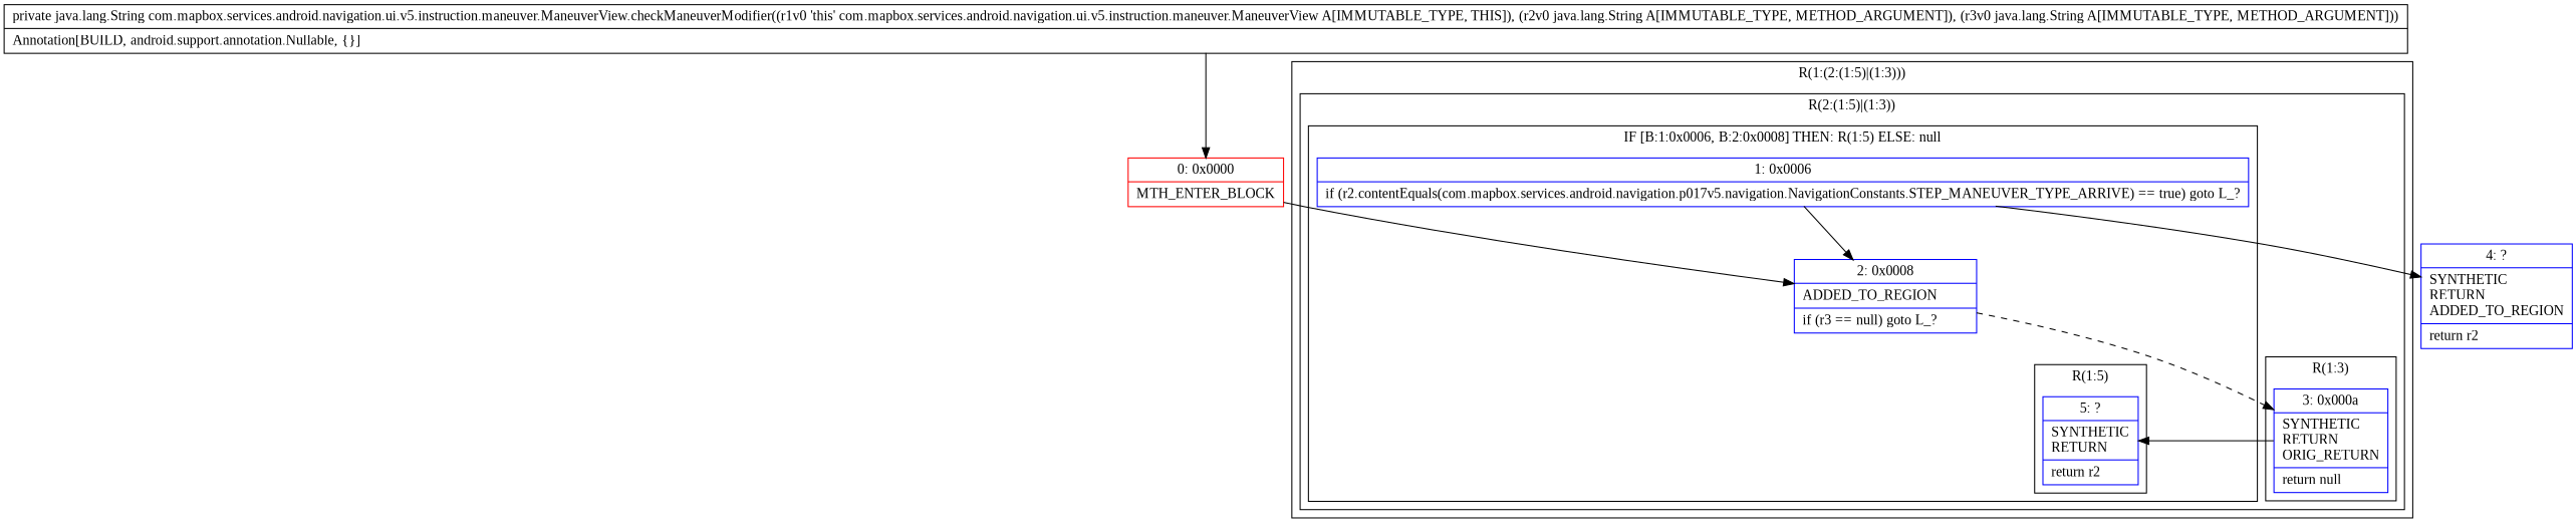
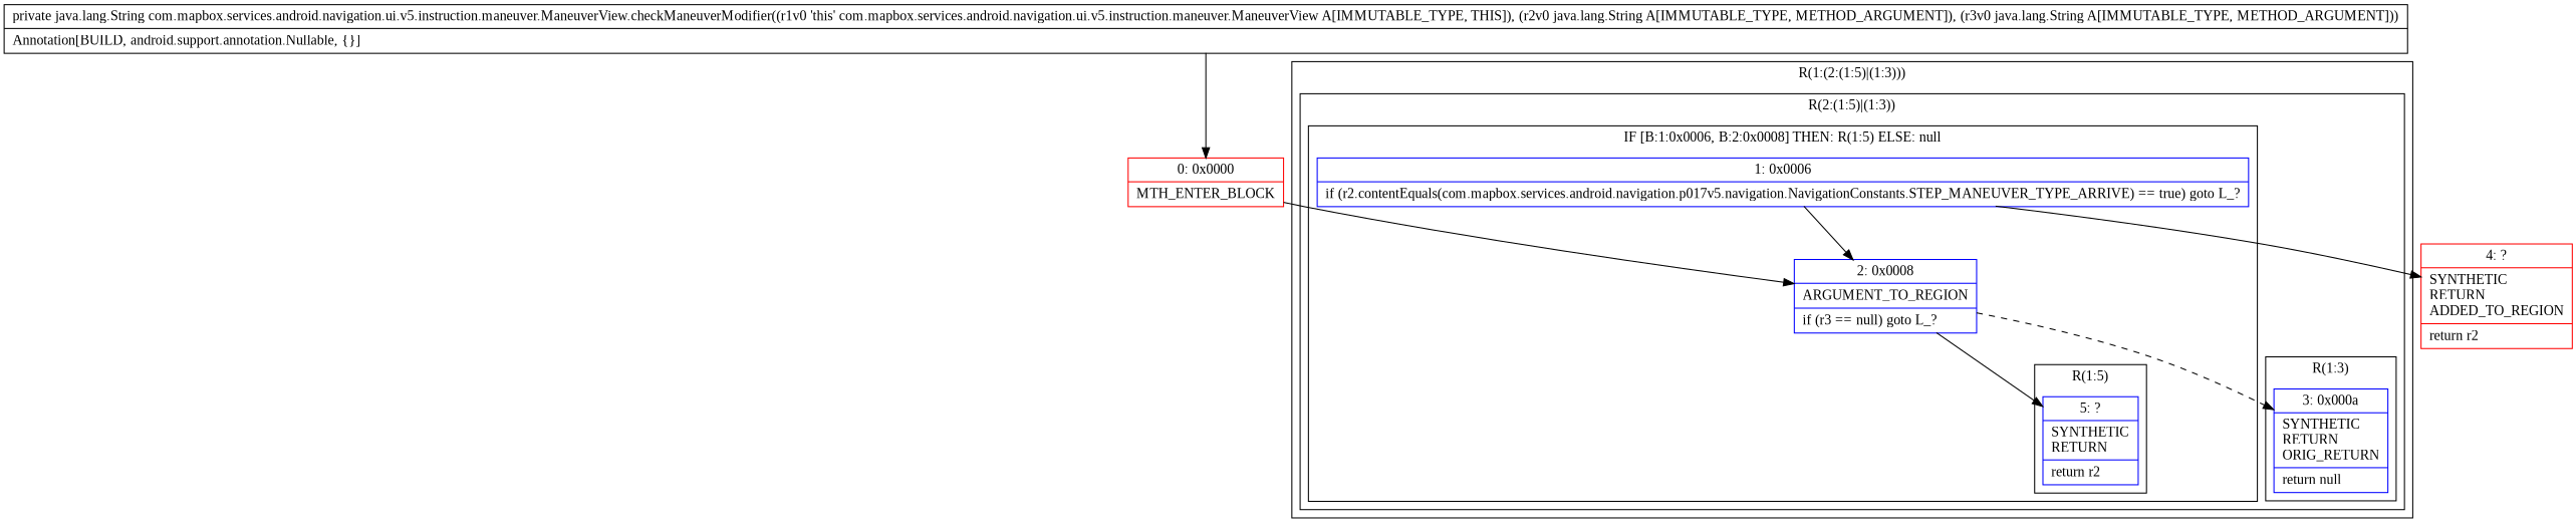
  digraph {
    fontname="Liberation Serif"
    node [color=blue fontname="Liberation Serif" shape=record]
    edge [fontname="Liberation Serif"]
    n1 [label="{5\:\ ?|SYNTHETIC\lRETURN\l|return r2\l}"]
    n2 [label="{1\:\ 0x0006|if (r2.contentEquals(com.mapbox.services.android.navigation.p017v5.navigation.NavigationConstants.STEP_MANEUVER_TYPE_ARRIVE) == true) goto L_?\l}"]
-   n3 [label="{2\:\ 0x0008|ADDED_TO_REGION\l|if (r3 == null) goto L_?\l}"]
+   n3 [label="{2\:\ 0x0008|ARGUMENT_TO_REGION\l|if (r3 == null) goto L_?\l}"]
    n4 [label="{3\:\ 0x000a|SYNTHETIC\lRETURN\lORIG_RETURN\l|return null\l}"]
-   n5 [label="{4\:\ ?|SYNTHETIC\lRETURN\lADDED_TO_REGION\l|return r2\l}"]
+   n5 [color=red label="{4\:\ ?|SYNTHETIC\lRETURN\lADDED_TO_REGION\l|return r2\l}"]
    n6 [color=red label="{0\:\ 0x0000|MTH_ENTER_BLOCK\l}"]
    n7 [label="{private java.lang.String com.mapbox.services.android.navigation.ui.v5.instruction.maneuver.ManeuverView.checkManeuverModifier((r1v0 'this' com.mapbox.services.android.navigation.ui.v5.instruction.maneuver.ManeuverView A[IMMUTABLE_TYPE, THIS]), (r2v0 java.lang.String A[IMMUTABLE_TYPE, METHOD_ARGUMENT]), (r3v0 java.lang.String A[IMMUTABLE_TYPE, METHOD_ARGUMENT]))  | Annotation[BUILD, android.support.annotation.Nullable, \{\}]\l}" color=""]
    subgraph cluster_1 {
      label="R(1:(2:(1:5)|(1:3)))"
      subgraph cluster_2 {
        label="R(2:(1:5)|(1:3))"
        subgraph cluster_3 {
          label="IF [B:1:0x0006, B:2:0x0008] THEN: R(1:5) ELSE: null"
          n2
          n3
          subgraph cluster_4 {
            label="R(1:5)"
            n1
          }
        }
        subgraph cluster_5 {
          label="R(1:3)"
          n4
        }
      }
    }
    n2 -> n3 [style=solid]
    n2 -> n5
-   n4 -> n1
+   n3 -> n1
    n3 -> n4 [style=dashed]
    n6 -> n3
    n7 -> n6
  }
